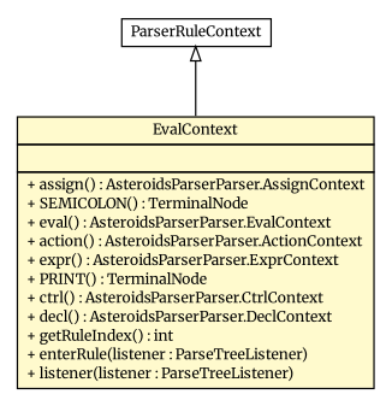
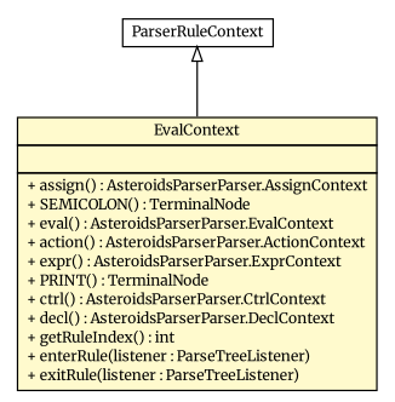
  digraph {
    nodesep=0.25
    ranksep=0.5
    fontname=Merriweather
    node [fontcolor=black fontname=Merriweather fontsize=10.0 shape=plaintext]
-   n1 [label=<<table title="model.programs.parsing.AsteroidsParserParser.EvalContext" border="0" cellborder="1" cellspacing="0" cellpadding="2" port="p" bgcolor="lemonChiffon" href="./AsteroidsParserParser.EvalContext.html"> 		<tr><td><table border="0" cellspacing="0" cellpadding="1"> <tr><td align="center" balign="center"> EvalContext </td></tr> 		</table></td></tr> 		<tr><td><table border="0" cellspacing="0" cellpadding="1"> <tr><td align="left" balign="left">  </td></tr> 		</table></td></tr> 		<tr><td><table border="0" cellspacing="0" cellpadding="1"> <tr><td align="left" balign="left"> + assign() : AsteroidsParserParser.AssignContext </td></tr> <tr><td align="left" balign="left"> + SEMICOLON() : TerminalNode </td></tr> <tr><td align="left" balign="left"> + eval() : AsteroidsParserParser.EvalContext </td></tr> <tr><td align="left" balign="left"> + action() : AsteroidsParserParser.ActionContext </td></tr> <tr><td align="left" balign="left"> + expr() : AsteroidsParserParser.ExprContext </td></tr> <tr><td align="left" balign="left"> + PRINT() : TerminalNode </td></tr> <tr><td align="left" balign="left"> + ctrl() : AsteroidsParserParser.CtrlContext </td></tr> <tr><td align="left" balign="left"> + decl() : AsteroidsParserParser.DeclContext </td></tr> <tr><td align="left" balign="left"> + getRuleIndex() : int </td></tr> <tr><td align="left" balign="left"> + enterRule(listener : ParseTreeListener) </td></tr> <tr><td align="left" balign="left"> + listener(listener : ParseTreeListener) </td></tr> 		</table></td></tr> 		</table>>]
+   n1 [label=<<table title="model.programs.parsing.AsteroidsParserParser.EvalContext" border="0" cellborder="1" cellspacing="0" cellpadding="2" port="p" bgcolor="lemonChiffon" href="./AsteroidsParserParser.EvalContext.html"> 		<tr><td><table border="0" cellspacing="0" cellpadding="1"> <tr><td align="center" balign="center"> EvalContext </td></tr> 		</table></td></tr> 		<tr><td><table border="0" cellspacing="0" cellpadding="1"> <tr><td align="left" balign="left">  </td></tr> 		</table></td></tr> 		<tr><td><table border="0" cellspacing="0" cellpadding="1"> <tr><td align="left" balign="left"> + assign() : AsteroidsParserParser.AssignContext </td></tr> <tr><td align="left" balign="left"> + SEMICOLON() : TerminalNode </td></tr> <tr><td align="left" balign="left"> + eval() : AsteroidsParserParser.EvalContext </td></tr> <tr><td align="left" balign="left"> + action() : AsteroidsParserParser.ActionContext </td></tr> <tr><td align="left" balign="left"> + expr() : AsteroidsParserParser.ExprContext </td></tr> <tr><td align="left" balign="left"> + PRINT() : TerminalNode </td></tr> <tr><td align="left" balign="left"> + ctrl() : AsteroidsParserParser.CtrlContext </td></tr> <tr><td align="left" balign="left"> + decl() : AsteroidsParserParser.DeclContext </td></tr> <tr><td align="left" balign="left"> + getRuleIndex() : int </td></tr> <tr><td align="left" balign="left"> + enterRule(listener : ParseTreeListener) </td></tr> <tr><td align="left" balign="left"> + exitRule(listener : ParseTreeListener) </td></tr> 		</table></td></tr> 		</table>>]
    n2 [label=<<table title="ParserRuleContext" border="0" cellborder="1" cellspacing="0" cellpadding="2" port="p" href="http://java.sun.com/j2se/1.4.2/docs/api//ParserRuleContext.html"> 		<tr><td><table border="0" cellspacing="0" cellpadding="1"> <tr><td align="center" balign="center"> ParserRuleContext </td></tr> 		</table></td></tr> 		</table>>]
    n2 -> n1 [arrowtail=empty dir=back fontname=Merriweather fontsize=10 headport=p labelfontname=Helvetica labelfontsize=10 tailport=p]
  }
